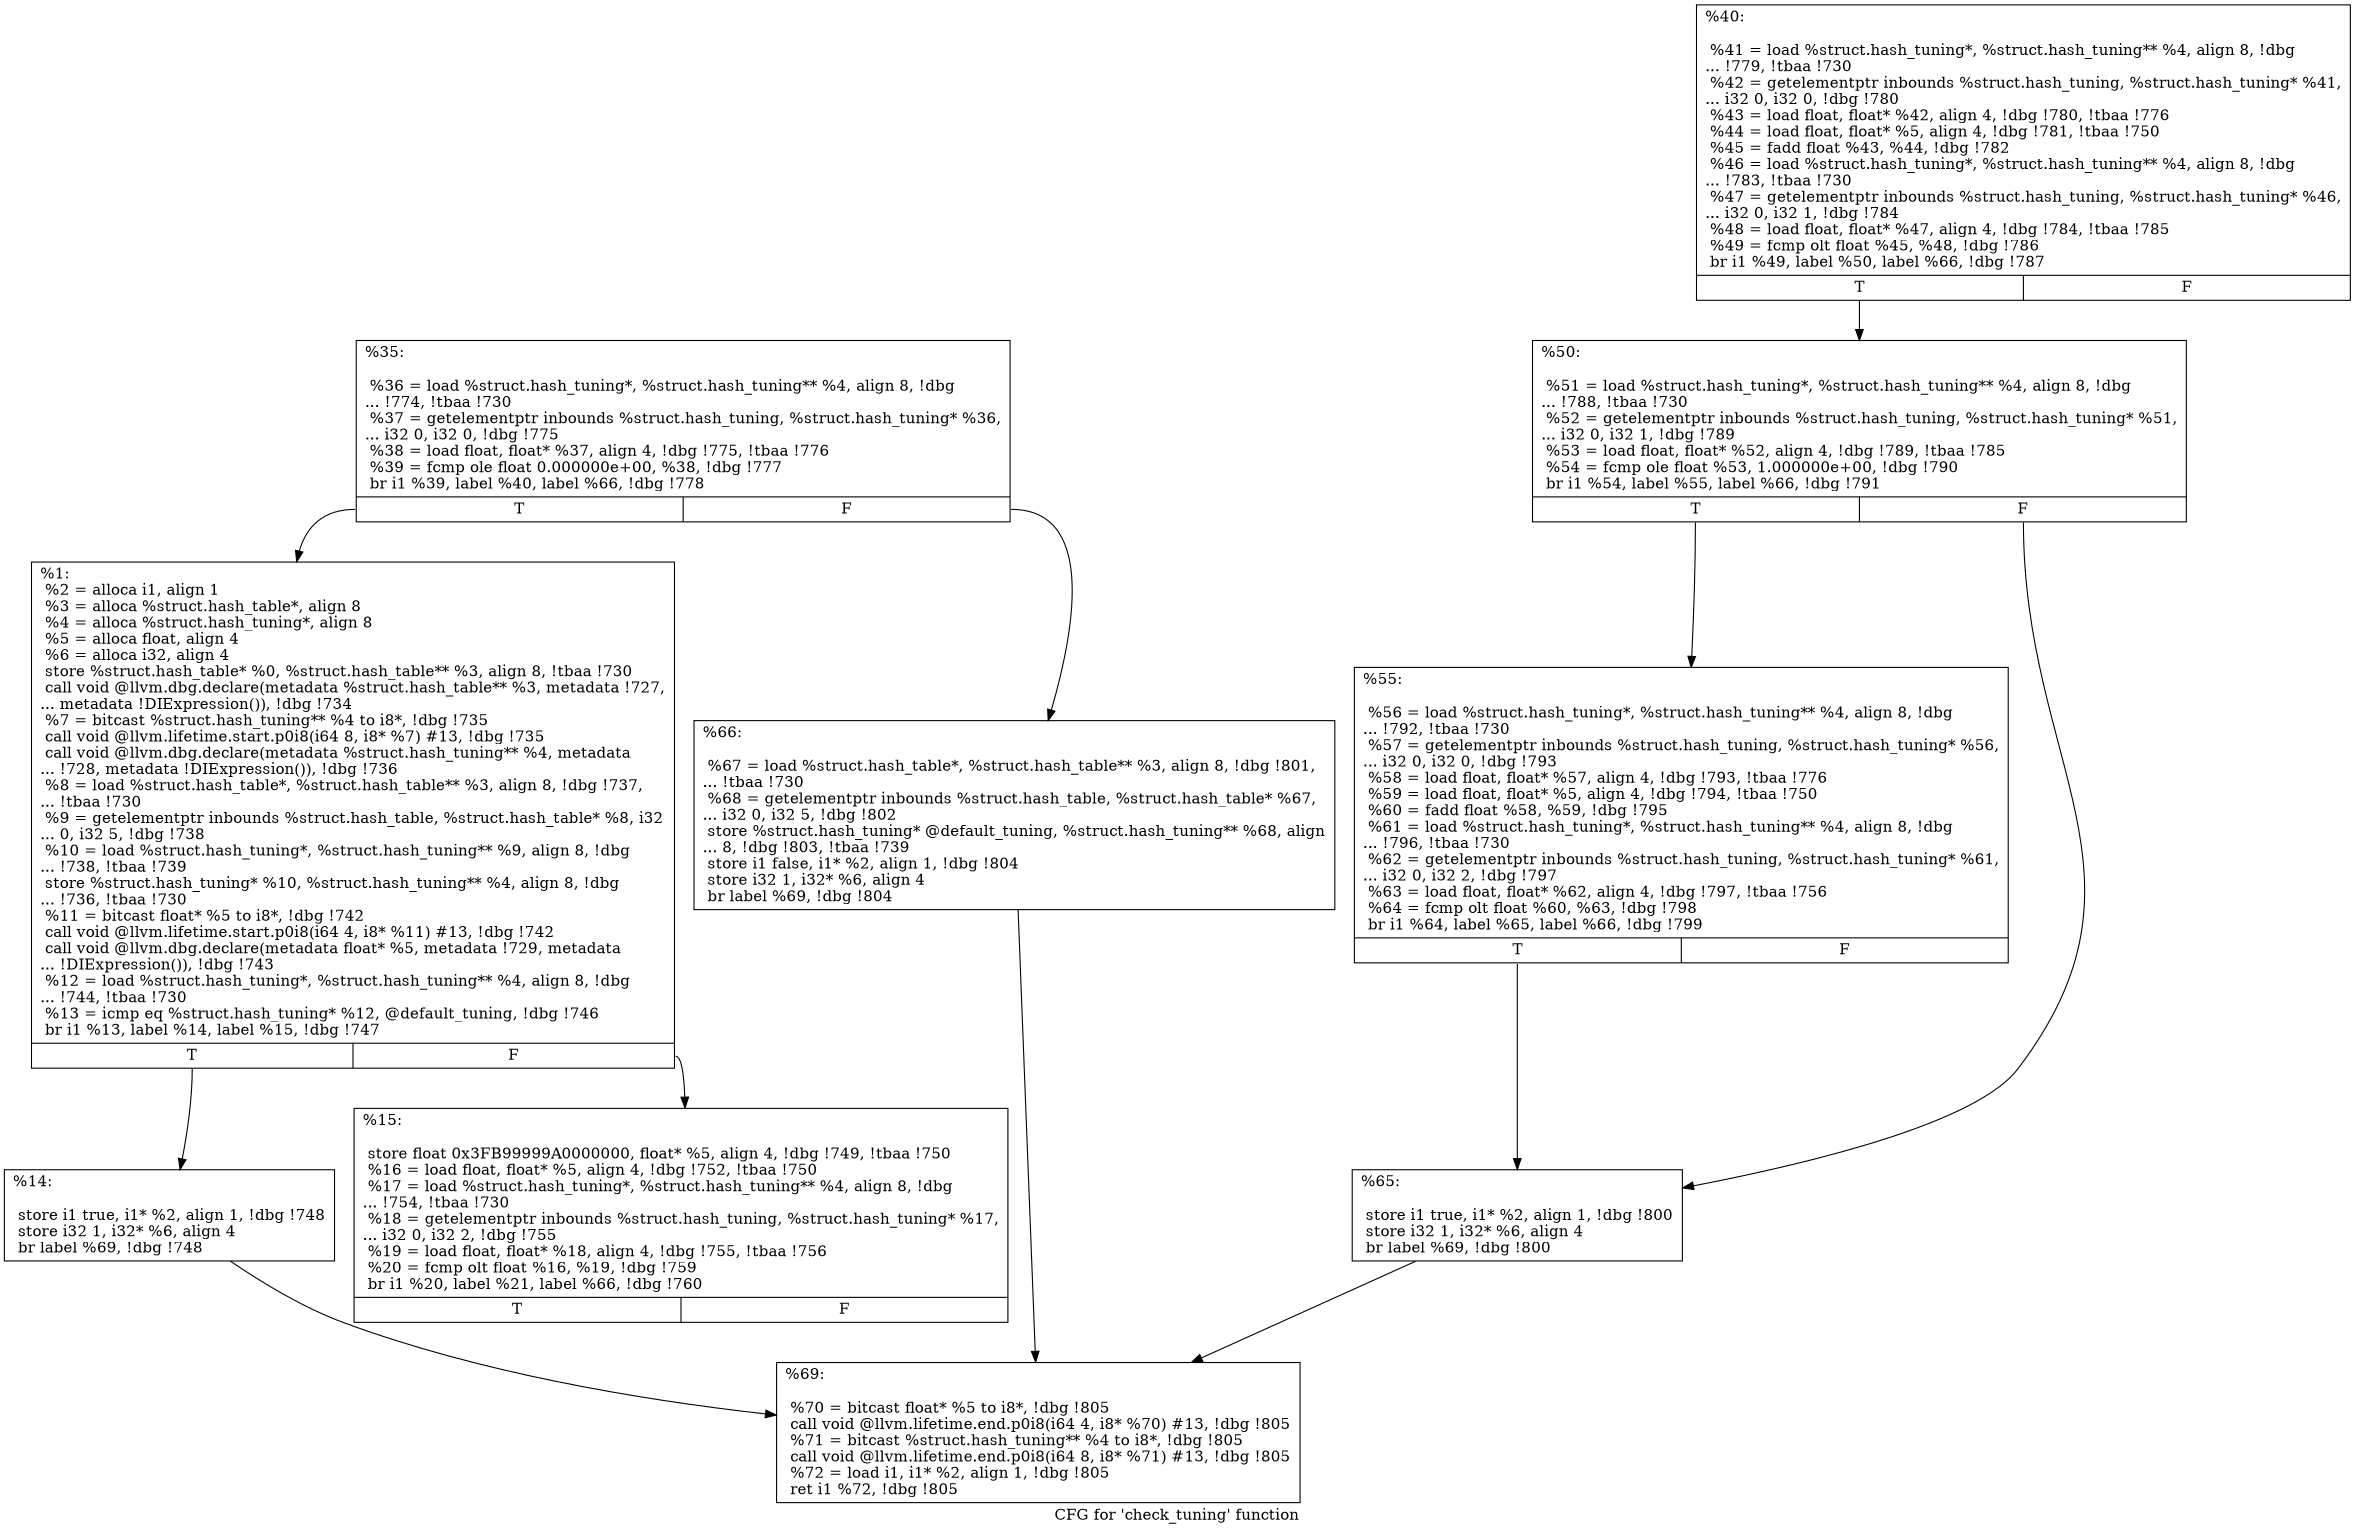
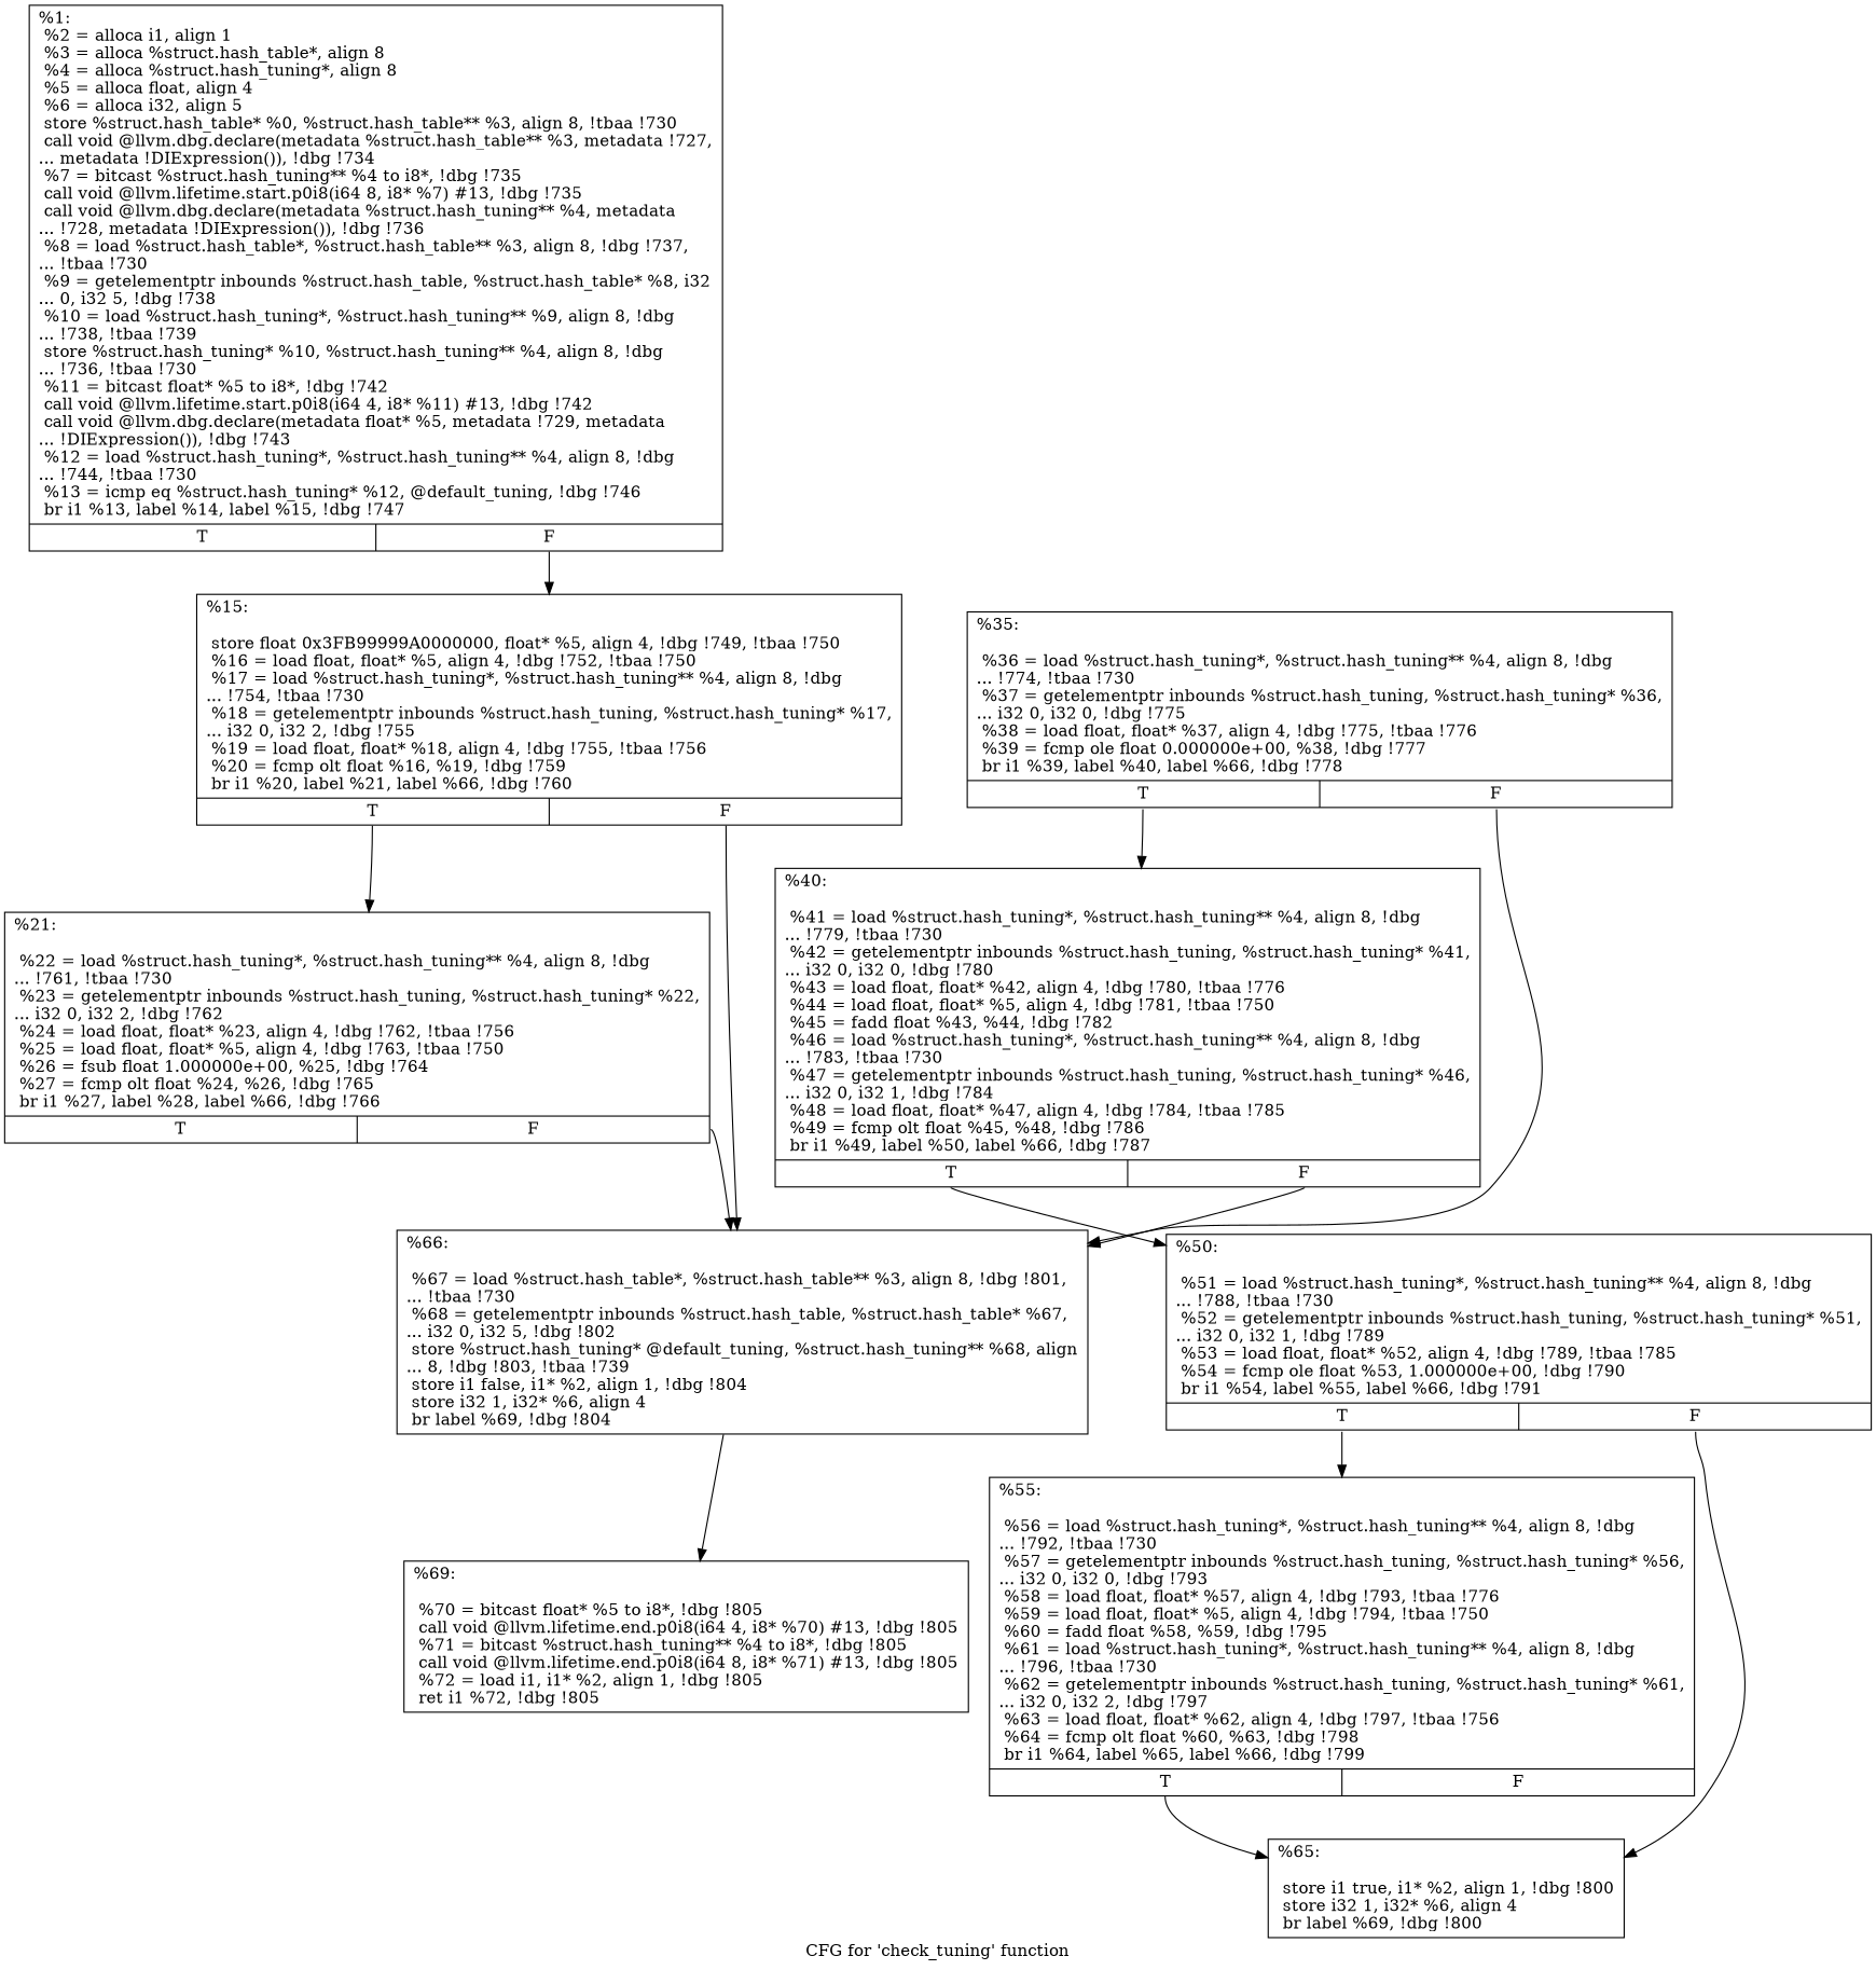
  digraph {
    fontname="DejaVu Serif"
    label="CFG for 'check_tuning' function"
    node [fontname="DejaVu Serif" shape=record]
    edge [fontname="DejaVu Serif" tailport=s0]
-   n1 [label="{%1:\l  %2 = alloca i1, align 1\l  %3 = alloca %struct.hash_table*, align 8\l  %4 = alloca %struct.hash_tuning*, align 8\l  %5 = alloca float, align 4\l  %6 = alloca i32, align 4\l  store %struct.hash_table* %0, %struct.hash_table** %3, align 8, !tbaa !730\l  call void @llvm.dbg.declare(metadata %struct.hash_table** %3, metadata !727,\l... metadata !DIExpression()), !dbg !734\l  %7 = bitcast %struct.hash_tuning** %4 to i8*, !dbg !735\l  call void @llvm.lifetime.start.p0i8(i64 8, i8* %7) #13, !dbg !735\l  call void @llvm.dbg.declare(metadata %struct.hash_tuning** %4, metadata\l... !728, metadata !DIExpression()), !dbg !736\l  %8 = load %struct.hash_table*, %struct.hash_table** %3, align 8, !dbg !737,\l... !tbaa !730\l  %9 = getelementptr inbounds %struct.hash_table, %struct.hash_table* %8, i32\l... 0, i32 5, !dbg !738\l  %10 = load %struct.hash_tuning*, %struct.hash_tuning** %9, align 8, !dbg\l... !738, !tbaa !739\l  store %struct.hash_tuning* %10, %struct.hash_tuning** %4, align 8, !dbg\l... !736, !tbaa !730\l  %11 = bitcast float* %5 to i8*, !dbg !742\l  call void @llvm.lifetime.start.p0i8(i64 4, i8* %11) #13, !dbg !742\l  call void @llvm.dbg.declare(metadata float* %5, metadata !729, metadata\l... !DIExpression()), !dbg !743\l  %12 = load %struct.hash_tuning*, %struct.hash_tuning** %4, align 8, !dbg\l... !744, !tbaa !730\l  %13 = icmp eq %struct.hash_tuning* %12, @default_tuning, !dbg !746\l  br i1 %13, label %14, label %15, !dbg !747\l|{<s0>T|<s1>F}}"]
-   n2 [label="{%14:\l\l  store i1 true, i1* %2, align 1, !dbg !748\l  store i32 1, i32* %6, align 4\l  br label %69, !dbg !748\l}"]
+   n1 [label="{%1:\l  %2 = alloca i1, align 1\l  %3 = alloca %struct.hash_table*, align 8\l  %4 = alloca %struct.hash_tuning*, align 8\l  %5 = alloca float, align 4\l  %6 = alloca i32, align 5\l  store %struct.hash_table* %0, %struct.hash_table** %3, align 8, !tbaa !730\l  call void @llvm.dbg.declare(metadata %struct.hash_table** %3, metadata !727,\l... metadata !DIExpression()), !dbg !734\l  %7 = bitcast %struct.hash_tuning** %4 to i8*, !dbg !735\l  call void @llvm.lifetime.start.p0i8(i64 8, i8* %7) #13, !dbg !735\l  call void @llvm.dbg.declare(metadata %struct.hash_tuning** %4, metadata\l... !728, metadata !DIExpression()), !dbg !736\l  %8 = load %struct.hash_table*, %struct.hash_table** %3, align 8, !dbg !737,\l... !tbaa !730\l  %9 = getelementptr inbounds %struct.hash_table, %struct.hash_table* %8, i32\l... 0, i32 5, !dbg !738\l  %10 = load %struct.hash_tuning*, %struct.hash_tuning** %9, align 8, !dbg\l... !738, !tbaa !739\l  store %struct.hash_tuning* %10, %struct.hash_tuning** %4, align 8, !dbg\l... !736, !tbaa !730\l  %11 = bitcast float* %5 to i8*, !dbg !742\l  call void @llvm.lifetime.start.p0i8(i64 4, i8* %11) #13, !dbg !742\l  call void @llvm.dbg.declare(metadata float* %5, metadata !729, metadata\l... !DIExpression()), !dbg !743\l  %12 = load %struct.hash_tuning*, %struct.hash_tuning** %4, align 8, !dbg\l... !744, !tbaa !730\l  %13 = icmp eq %struct.hash_tuning* %12, @default_tuning, !dbg !746\l  br i1 %13, label %14, label %15, !dbg !747\l|{<s0>T|<s1>F}}"]
    n3 [label="{%15:\l\l  store float 0x3FB99999A0000000, float* %5, align 4, !dbg !749, !tbaa !750\l  %16 = load float, float* %5, align 4, !dbg !752, !tbaa !750\l  %17 = load %struct.hash_tuning*, %struct.hash_tuning** %4, align 8, !dbg\l... !754, !tbaa !730\l  %18 = getelementptr inbounds %struct.hash_tuning, %struct.hash_tuning* %17,\l... i32 0, i32 2, !dbg !755\l  %19 = load float, float* %18, align 4, !dbg !755, !tbaa !756\l  %20 = fcmp olt float %16, %19, !dbg !759\l  br i1 %20, label %21, label %66, !dbg !760\l|{<s0>T|<s1>F}}"]
    n4 [label="{%69:\l\l  %70 = bitcast float* %5 to i8*, !dbg !805\l  call void @llvm.lifetime.end.p0i8(i64 4, i8* %70) #13, !dbg !805\l  %71 = bitcast %struct.hash_tuning** %4 to i8*, !dbg !805\l  call void @llvm.lifetime.end.p0i8(i64 8, i8* %71) #13, !dbg !805\l  %72 = load i1, i1* %2, align 1, !dbg !805\l  ret i1 %72, !dbg !805\l}"]
+   n5 [label="{%21:\l\l  %22 = load %struct.hash_tuning*, %struct.hash_tuning** %4, align 8, !dbg\l... !761, !tbaa !730\l  %23 = getelementptr inbounds %struct.hash_tuning, %struct.hash_tuning* %22,\l... i32 0, i32 2, !dbg !762\l  %24 = load float, float* %23, align 4, !dbg !762, !tbaa !756\l  %25 = load float, float* %5, align 4, !dbg !763, !tbaa !750\l  %26 = fsub float 1.000000e+00, %25, !dbg !764\l  %27 = fcmp olt float %24, %26, !dbg !765\l  br i1 %27, label %28, label %66, !dbg !766\l|{<s0>T|<s1>F}}"]
    n6 [label="{%66:\l\l  %67 = load %struct.hash_table*, %struct.hash_table** %3, align 8, !dbg !801,\l... !tbaa !730\l  %68 = getelementptr inbounds %struct.hash_table, %struct.hash_table* %67,\l... i32 0, i32 5, !dbg !802\l  store %struct.hash_tuning* @default_tuning, %struct.hash_tuning** %68, align\l... 8, !dbg !803, !tbaa !739\l  store i1 false, i1* %2, align 1, !dbg !804\l  store i32 1, i32* %6, align 4\l  br label %69, !dbg !804\l}"]
    n7 [label="{%35:\l\l  %36 = load %struct.hash_tuning*, %struct.hash_tuning** %4, align 8, !dbg\l... !774, !tbaa !730\l  %37 = getelementptr inbounds %struct.hash_tuning, %struct.hash_tuning* %36,\l... i32 0, i32 0, !dbg !775\l  %38 = load float, float* %37, align 4, !dbg !775, !tbaa !776\l  %39 = fcmp ole float 0.000000e+00, %38, !dbg !777\l  br i1 %39, label %40, label %66, !dbg !778\l|{<s0>T|<s1>F}}"]
    n8 [label="{%40:\l\l  %41 = load %struct.hash_tuning*, %struct.hash_tuning** %4, align 8, !dbg\l... !779, !tbaa !730\l  %42 = getelementptr inbounds %struct.hash_tuning, %struct.hash_tuning* %41,\l... i32 0, i32 0, !dbg !780\l  %43 = load float, float* %42, align 4, !dbg !780, !tbaa !776\l  %44 = load float, float* %5, align 4, !dbg !781, !tbaa !750\l  %45 = fadd float %43, %44, !dbg !782\l  %46 = load %struct.hash_tuning*, %struct.hash_tuning** %4, align 8, !dbg\l... !783, !tbaa !730\l  %47 = getelementptr inbounds %struct.hash_tuning, %struct.hash_tuning* %46,\l... i32 0, i32 1, !dbg !784\l  %48 = load float, float* %47, align 4, !dbg !784, !tbaa !785\l  %49 = fcmp olt float %45, %48, !dbg !786\l  br i1 %49, label %50, label %66, !dbg !787\l|{<s0>T|<s1>F}}"]
    n9 [label="{%50:\l\l  %51 = load %struct.hash_tuning*, %struct.hash_tuning** %4, align 8, !dbg\l... !788, !tbaa !730\l  %52 = getelementptr inbounds %struct.hash_tuning, %struct.hash_tuning* %51,\l... i32 0, i32 1, !dbg !789\l  %53 = load float, float* %52, align 4, !dbg !789, !tbaa !785\l  %54 = fcmp ole float %53, 1.000000e+00, !dbg !790\l  br i1 %54, label %55, label %66, !dbg !791\l|{<s0>T|<s1>F}}"]
    n10 [label="{%55:\l\l  %56 = load %struct.hash_tuning*, %struct.hash_tuning** %4, align 8, !dbg\l... !792, !tbaa !730\l  %57 = getelementptr inbounds %struct.hash_tuning, %struct.hash_tuning* %56,\l... i32 0, i32 0, !dbg !793\l  %58 = load float, float* %57, align 4, !dbg !793, !tbaa !776\l  %59 = load float, float* %5, align 4, !dbg !794, !tbaa !750\l  %60 = fadd float %58, %59, !dbg !795\l  %61 = load %struct.hash_tuning*, %struct.hash_tuning** %4, align 8, !dbg\l... !796, !tbaa !730\l  %62 = getelementptr inbounds %struct.hash_tuning, %struct.hash_tuning* %61,\l... i32 0, i32 2, !dbg !797\l  %63 = load float, float* %62, align 4, !dbg !797, !tbaa !756\l  %64 = fcmp olt float %60, %63, !dbg !798\l  br i1 %64, label %65, label %66, !dbg !799\l|{<s0>T|<s1>F}}"]
    n11 [label="{%65:\l\l  store i1 true, i1* %2, align 1, !dbg !800\l  store i32 1, i32* %6, align 4\l  br label %69, !dbg !800\l}"]
-   n1 -> n2
    n1 -> n3 [tailport=s1]
-   n2 -> n4
+   n3 -> n5
+   n3 -> n6 [tailport=s1]
+   n5 -> n6 [tailport=s1]
    n6 -> n4
    n7 -> n6 [tailport=s1]
-   n7 -> n1
+   n7 -> n8
+   n8 -> n6 [tailport=s1]
    n8 -> n9
    n9 -> n10
    n9 -> n11 [tailport=s1]
    n10 -> n11
-   n11 -> n4
  }
